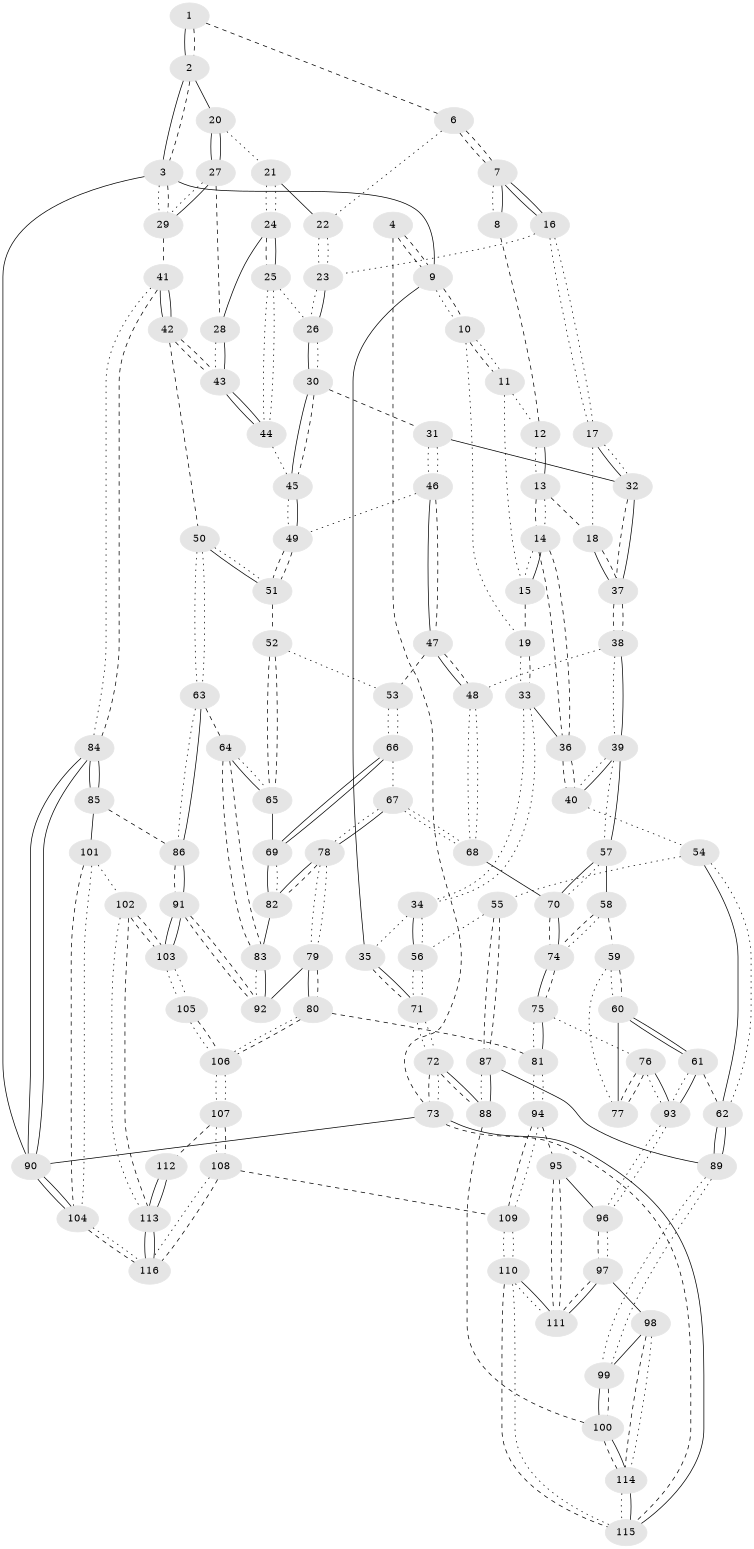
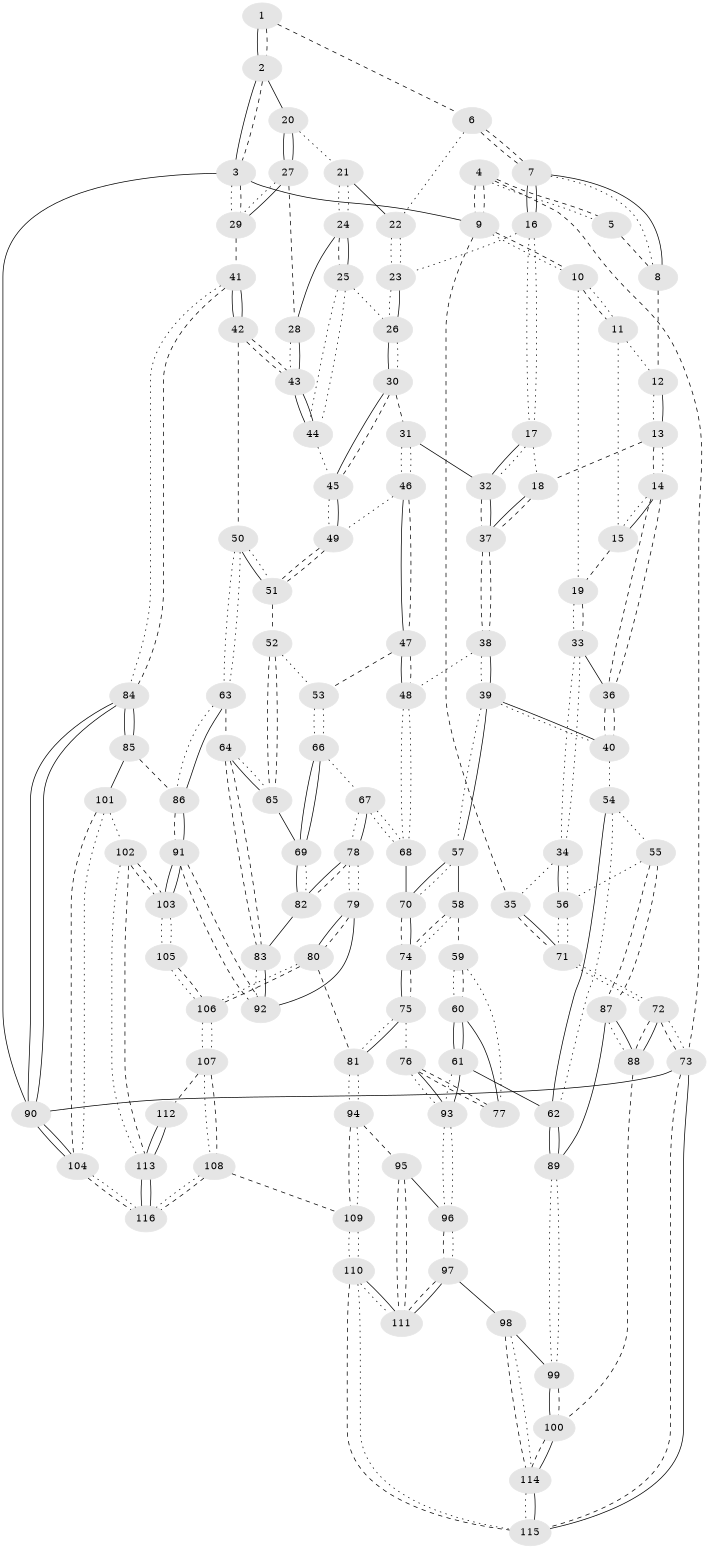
  graph {
    node [color=gray90 style=filled]
    edge [style=dotted]
    1
    2
    6
    3
    20
    7
    22
    29
    90
    9
    21
    27
    4
+   5
    73
    41
    104
    8
    10
    35
    115
    12
    16
    23
    17
    13
    11
    19
    71
    15
    33
    14
    18
    36
    37
    40
    32
    26
    38
    34
    24
    28
    25
    30
    44
    43
    45
    31
    42
    84
    46
    49
    47
    56
    72
    54
    39
    48
    57
    68
    58
    70
    55
    62
    50
    85
    51
    63
    53
    66
    52
    64
    86
    65
    69
    67
    87
    89
    88
    59
    74
    60
    77
    75
    61
    93
    96
    99
    83
    91
    92
    82
    78
    79
    100
    76
    81
    94
    80
    106
    107
    95
    109
    101
    102
    103
    114
    116
    105
    97
    111
    110
    98
    113
    108
    112
    1 -- 2 [style=solid]
    1 -- 2 [style=dashed]
    1 -- 6 [style=dashed]
    2 -- 3 [style=solid]
    2 -- 3 [style=dashed]
    2 -- 20 [style=solid]
    6 -- 7 [style=dashed]
    6 -- 7 [style=dashed]
    6 -- 22
    3 -- 29
    3 -- 29 [style=dashed]
    3 -- 90 [style=solid]
    3 -- 9 [style=solid]
    20 -- 21
    20 -- 27 [style=solid]
    20 -- 27 [style=solid]
    7 -- 8
    7 -- 8 [style=solid]
    7 -- 16 [style=solid]
    7 -- 16 [style=solid]
    22 -- 23
    22 -- 23
    29 -- 41 [style=dashed]
    90 -- 104 [style=solid]
    90 -- 104 [style=solid]
    9 -- 10
    9 -- 10 [style=dashed]
-   9 -- 35 [style=solid]
+   9 -- 35 [style=dashed]
    21 -- 22 [style=solid]
    21 -- 24
    21 -- 24
    27 -- 29
    27 -- 29 [style=solid]
    27 -- 28 [style=dashed]
    4 -- 9 [style=dashed]
    4 -- 9 [style=dashed]
+   4 -- 5
+   4 -- 5 [style=dashed]
    4 -- 73 [style=dashed]
+   5 -- 8 [style=dashed]
    73 -- 90 [style=solid]
    73 -- 115 [style=dashed]
    73 -- 115 [style=solid]
    41 -- 42 [style=solid]
    41 -- 42 [style=solid]
    41 -- 84
    41 -- 84 [style=dashed]
    104 -- 116 [style=dashed]
    104 -- 116
    8 -- 12 [style=dashed]
    10 -- 11 [style=dashed]
    10 -- 11
    10 -- 19
    35 -- 71 [style=dashed]
    35 -- 71 [style=solid]
    12 -- 13
    12 -- 13 [style=solid]
    16 -- 23
    16 -- 17
    16 -- 17
    23 -- 26
    23 -- 26 [style=solid]
    17 -- 18
    17 -- 32 [style=solid]
    17 -- 32
    13 -- 14 [style=dashed]
    13 -- 14
    13 -- 18 [style=dashed]
    11 -- 12
    11 -- 15
    19 -- 33
    19 -- 33 [style=dashed]
    71 -- 72
    71 -- 72
    15 -- 19 [style=dashed]
    33 -- 36 [style=solid]
    33 -- 34
    33 -- 34
    14 -- 15
    14 -- 15 [style=solid]
    14 -- 36 [style=dashed]
    14 -- 36 [style=dashed]
    18 -- 37 [style=solid]
    18 -- 37 [style=dashed]
    36 -- 40 [style=dashed]
    36 -- 40 [style=dashed]
    37 -- 38 [style=dashed]
    37 -- 38 [style=dashed]
    40 -- 54
    32 -- 37 [style=dashed]
    32 -- 37 [style=solid]
    26 -- 30 [style=solid]
    26 -- 30
    38 -- 39
    38 -- 39 [style=solid]
    38 -- 48
    34 -- 35
    34 -- 56 [style=solid]
    34 -- 56
    24 -- 28 [style=solid]
    24 -- 25 [style=dashed]
    24 -- 25 [style=solid]
    28 -- 43
    28 -- 43 [style=solid]
    25 -- 26
    25 -- 44
    25 -- 44
    30 -- 45 [style=solid]
    30 -- 45 [style=dashed]
    30 -- 31 [style=dashed]
    44 -- 45
    43 -- 44 [style=solid]
    43 -- 44 [style=solid]
    45 -- 49
    45 -- 49 [style=solid]
    31 -- 32 [style=solid]
    31 -- 46
    31 -- 46
    42 -- 43 [style=dashed]
    42 -- 43 [style=dashed]
    42 -- 50 [style=dashed]
    84 -- 90 [style=solid]
    84 -- 90 [style=solid]
    84 -- 85 [style=solid]
    84 -- 85 [style=solid]
    46 -- 49
    46 -- 47 [style=solid]
    46 -- 47 [style=dashed]
    49 -- 51 [style=dashed]
    49 -- 51 [style=dashed]
    47 -- 48 [style=solid]
    47 -- 48 [style=dashed]
    47 -- 53 [style=dashed]
    56 -- 71
    56 -- 71
    72 -- 73 [style=dashed]
    72 -- 73
    72 -- 88 [style=dashed]
    72 -- 88 [style=solid]
    54 -- 55
    54 -- 62 [style=solid]
    54 -- 62
    39 -- 40
    39 -- 40 [style=solid]
    39 -- 57
    39 -- 57 [style=solid]
    48 -- 68
    48 -- 68
    57 -- 58 [style=solid]
    57 -- 70 [style=solid]
    57 -- 70
    68 -- 70 [style=solid]
    58 -- 59 [style=dashed]
    58 -- 74 [style=dashed]
    58 -- 74
    70 -- 74 [style=dashed]
    70 -- 74 [style=solid]
    55 -- 56
    55 -- 87 [style=dashed]
    55 -- 87 [style=dashed]
    62 -- 89 [style=solid]
    62 -- 89 [style=solid]
    50 -- 51 [style=solid]
    50 -- 51
    50 -- 63
    50 -- 63
    85 -- 86 [style=dashed]
    85 -- 101 [style=solid]
    51 -- 52 [style=dashed]
    63 -- 64 [style=dashed]
    63 -- 86
    63 -- 86 [style=solid]
    53 -- 66
    53 -- 66
    66 -- 69 [style=solid]
    66 -- 69 [style=solid]
    66 -- 67
    52 -- 53
    52 -- 65 [style=dashed]
    52 -- 65 [style=dashed]
    64 -- 65 [style=solid]
    64 -- 65
    64 -- 83 [style=dashed]
    64 -- 83 [style=dashed]
    86 -- 91 [style=dashed]
    86 -- 91 [style=solid]
    65 -- 69 [style=solid]
    69 -- 82 [style=solid]
    69 -- 82
    67 -- 68
    67 -- 68
    67 -- 78
    67 -- 78 [style=solid]
    87 -- 89 [style=solid]
    87 -- 88
    87 -- 88 [style=solid]
    89 -- 99
    89 -- 99
    88 -- 100 [style=dashed]
    59 -- 60
    59 -- 60 [style=dashed]
    59 -- 77
    74 -- 75 [style=solid]
    74 -- 75 [style=dashed]
    60 -- 77 [style=solid]
    60 -- 61 [style=solid]
    60 -- 61 [style=solid]
    75 -- 76
    75 -- 81
    75 -- 81 [style=solid]
-   61 -- 62 [style=dashed]
+   61 -- 62 [style=solid]
    61 -- 93
    61 -- 93 [style=solid]
    93 -- 96
    93 -- 96
    96 -- 97 [style=dashed]
    96 -- 97
    99 -- 100 [style=solid]
    99 -- 100 [style=dashed]
    83 -- 92
    83 -- 92 [style=solid]
    91 -- 92 [style=dashed]
    91 -- 92 [style=dashed]
    91 -- 103 [style=solid]
    91 -- 103 [style=solid]
    82 -- 83 [style=solid]
    78 -- 82 [style=solid]
    78 -- 82 [style=dashed]
    78 -- 79
    78 -- 79
    79 -- 92 [style=solid]
    79 -- 80 [style=solid]
    79 -- 80 [style=dashed]
    100 -- 114 [style=dashed]
    100 -- 114 [style=solid]
    76 -- 77 [style=dashed]
    76 -- 77 [style=dashed]
    76 -- 93
    76 -- 93 [style=solid]
    81 -- 94
    81 -- 94
    94 -- 95 [style=dashed]
    94 -- 109 [style=dashed]
    94 -- 109
    80 -- 81 [style=dashed]
    80 -- 106
    80 -- 106 [style=dashed]
    106 -- 107
    106 -- 107
    107 -- 108
    107 -- 108 [style=dashed]
    107 -- 112 [style=dashed]
    95 -- 96 [style=solid]
    95 -- 111 [style=dashed]
    95 -- 111 [style=dashed]
    109 -- 110
    109 -- 110
    101 -- 104 [style=dashed]
    101 -- 104
    101 -- 102
    102 -- 103 [style=dashed]
    102 -- 103 [style=dashed]
    102 -- 113
    102 -- 113 [style=dashed]
    103 -- 105
    103 -- 105
    114 -- 115
    114 -- 115 [style=solid]
    105 -- 106
    105 -- 106 [style=dashed]
    97 -- 111 [style=dashed]
    97 -- 111 [style=solid]
    97 -- 98 [style=solid]
    110 -- 115 [style=dashed]
    110 -- 115
    110 -- 111
    110 -- 111 [style=solid]
    98 -- 99 [style=solid]
    98 -- 114 [style=dashed]
    98 -- 114
    113 -- 116 [style=solid]
    113 -- 116 [style=solid]
    108 -- 109 [style=dashed]
    108 -- 116
    108 -- 116 [style=dashed]
    112 -- 113 [style=solid]
    112 -- 113 [style=solid]
  }
